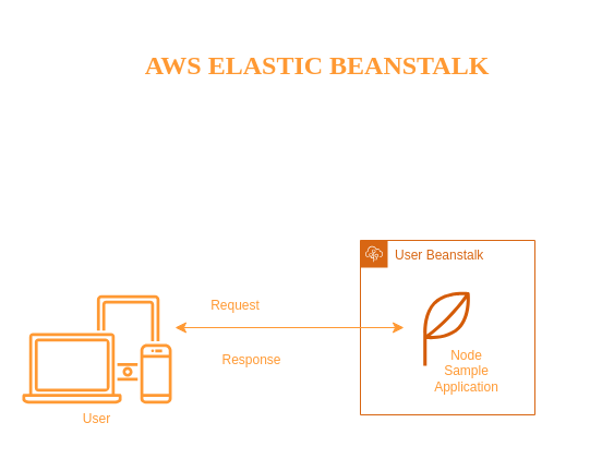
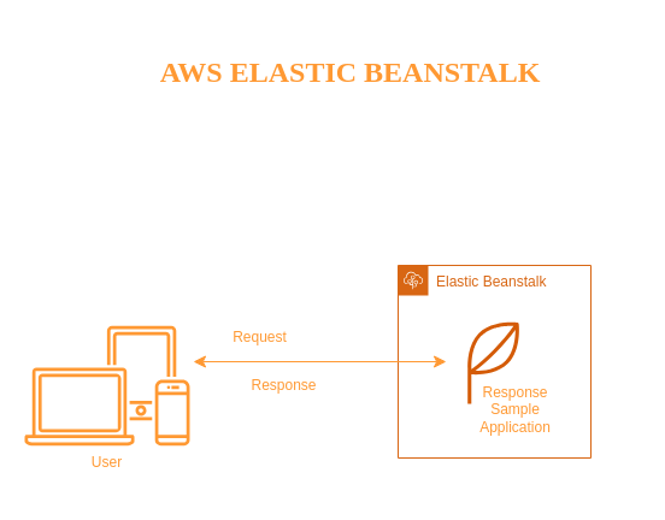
  <mxCell id="0" />
  <mxCell id="1" parent="0" />
  <mxCell id="2" value="&lt;font color=&quot;#ff9933&quot;&gt;User&lt;/font&gt;" style="sketch=0;outlineConnect=0;gradientColor=none;fontColor=#545B64;strokeColor=none;fillColor=#FF9933;dashed=0;verticalLabelPosition=bottom;verticalAlign=top;align=center;html=1;fontSize=12;fontStyle=0;aspect=fixed;shape=mxgraph.aws4.illustration_devices;pointerEvents=1" parent="1" vertex="1"><mxGeometry x="20" y="270" width="136.99" height="100" as="geometry" /></mxCell>
- <mxCell id="3" value="&lt;font color=&quot;#ffffff&quot;&gt;AWS Cloud&lt;/font&gt;" style="points=[[0,0],[0.25,0],[0.5,0],[0.75,0],[1,0],[1,0.25],[1,0.5],[1,0.75],[1,1],[0.75,1],[0.5,1],[0.25,1],[0,1],[0,0.75],[0,0.5],[0,0.25]];outlineConnect=0;gradientColor=none;html=1;whiteSpace=wrap;fontSize=12;fontStyle=0;container=1;pointerEvents=0;collapsible=0;recursiveResize=0;shape=mxgraph.aws4.group;grIcon=mxgraph.aws4.group_aws_cloud_alt;strokeColor=#FFFFFF;fillColor=none;verticalAlign=top;align=left;spacingLeft=30;fontColor=#232F3E;dashed=0;" parent="1" vertex="1"><mxGeometry x="290" y="180" width="240" height="230" as="geometry" /></mxCell>
- <mxCell id="4" value="User Beanstalk&amp;nbsp;" style="points=[[0,0],[0.25,0],[0.5,0],[0.75,0],[1,0],[1,0.25],[1,0.5],[1,0.75],[1,1],[0.75,1],[0.5,1],[0.25,1],[0,1],[0,0.75],[0,0.5],[0,0.25]];outlineConnect=0;gradientColor=none;html=1;whiteSpace=wrap;fontSize=12;fontStyle=0;container=1;pointerEvents=0;collapsible=0;recursiveResize=0;shape=mxgraph.aws4.group;grIcon=mxgraph.aws4.group_elastic_beanstalk;strokeColor=#D86613;fillColor=none;verticalAlign=top;align=left;spacingLeft=30;fontColor=#D86613;dashed=0;" parent="3" vertex="1"><mxGeometry x="40" y="40" width="160" height="160" as="geometry" /></mxCell>
+ <mxCell id="3" value="&lt;font color=&quot;#ffffff&quot;&gt;AWS Response&lt;/font&gt;" style="points=[[0,0],[0.25,0],[0.5,0],[0.75,0],[1,0],[1,0.25],[1,0.5],[1,0.75],[1,1],[0.75,1],[0.5,1],[0.25,1],[0,1],[0,0.75],[0,0.5],[0,0.25]];outlineConnect=0;gradientColor=none;html=1;whiteSpace=wrap;fontSize=12;fontStyle=0;container=1;pointerEvents=0;collapsible=0;recursiveResize=0;shape=mxgraph.aws4.group;grIcon=mxgraph.aws4.group_aws_cloud_alt;strokeColor=#FFFFFF;fillColor=none;verticalAlign=top;align=left;spacingLeft=30;fontColor=#232F3E;dashed=0;" parent="1" vertex="1"><mxGeometry x="290" y="180" width="240" height="230" as="geometry" /></mxCell>
+ <mxCell id="4" value="Elastic Beanstalk&amp;nbsp;" style="points=[[0,0],[0.25,0],[0.5,0],[0.75,0],[1,0],[1,0.25],[1,0.5],[1,0.75],[1,1],[0.75,1],[0.5,1],[0.25,1],[0,1],[0,0.75],[0,0.5],[0,0.25]];outlineConnect=0;gradientColor=none;html=1;whiteSpace=wrap;fontSize=12;fontStyle=0;container=1;pointerEvents=0;collapsible=0;recursiveResize=0;shape=mxgraph.aws4.group;grIcon=mxgraph.aws4.group_elastic_beanstalk;strokeColor=#D86613;fillColor=none;verticalAlign=top;align=left;spacingLeft=30;fontColor=#D86613;dashed=0;" parent="3" vertex="1"><mxGeometry x="40" y="40" width="160" height="160" as="geometry" /></mxCell>
  <mxCell id="5" value="" style="sketch=0;outlineConnect=0;fontColor=#232F3E;gradientColor=none;fillColor=#D45B07;strokeColor=none;dashed=0;verticalLabelPosition=bottom;verticalAlign=top;align=center;html=1;fontSize=12;fontStyle=0;aspect=fixed;pointerEvents=1;shape=mxgraph.aws4.application;" parent="4" vertex="1"><mxGeometry x="57.39" y="45" width="45.21" height="70" as="geometry" /></mxCell>
- <mxCell id="6" value="&lt;font color=&quot;#ff9933&quot;&gt;Node&lt;br&gt;Sample&lt;br&gt;Application&lt;/font&gt;" style="text;html=1;align=center;verticalAlign=middle;resizable=0;points=[];autosize=1;strokeColor=none;fillColor=none;fontColor=#FFFFFF;" parent="4" vertex="1"><mxGeometry x="57.39" y="90" width="80" height="60" as="geometry" /></mxCell>
+ <mxCell id="6" value="&lt;font color=&quot;#ff9933&quot;&gt;Response&lt;br&gt;Sample&lt;br&gt;Application&lt;/font&gt;" style="text;html=1;align=center;verticalAlign=middle;resizable=0;points=[];autosize=1;strokeColor=none;fillColor=none;fontColor=#FFFFFF;" parent="4" vertex="1"><mxGeometry x="57.39" y="90" width="80" height="60" as="geometry" /></mxCell>
  <mxCell id="7" value="" style="edgeStyle=none;orthogonalLoop=1;jettySize=auto;html=1;endArrow=classic;startArrow=classic;endSize=8;startSize=8;fontColor=#FFFFFF;strokeColor=#FF9933;" parent="1" edge="1"><mxGeometry width="100" relative="1" as="geometry"><mxPoint x="160" y="300" as="sourcePoint" /><mxPoint x="370" y="300" as="targetPoint" /><Array as="points" /></mxGeometry></mxCell>
  <mxCell id="8" value="&lt;font color=&quot;#ff9933&quot;&gt;Request&lt;/font&gt;" style="text;html=1;align=center;verticalAlign=middle;resizable=0;points=[];autosize=1;strokeColor=none;fillColor=none;fontColor=#FFFFFF;" parent="1" vertex="1"><mxGeometry x="180" y="265" width="70" height="30" as="geometry" /></mxCell>
- <mxCell id="9" value="&lt;font color=&quot;#ff9933&quot;&gt;Response&lt;/font&gt;" style="text;html=1;align=center;verticalAlign=middle;resizable=0;points=[];autosize=1;strokeColor=none;fillColor=none;fontColor=#FFFFFF;" parent="1" vertex="1"><mxGeometry x="190" y="315" width="80" height="30" as="geometry" /></mxCell>
+ <mxCell id="9" value="&lt;font color=&quot;#ff9933&quot;&gt;Response&lt;/font&gt;" style="text;html=1;align=center;verticalAlign=middle;resizable=0;points=[];autosize=1;strokeColor=none;fillColor=none;fontColor=#FFFFFF;" parent="1" vertex="1"><mxGeometry x="195" y="305" width="80" height="30" as="geometry" /></mxCell>
  <mxCell id="10" value="&lt;h1&gt;&lt;font face=&quot;Comic Sans MS&quot;&gt;AWS ELASTIC BEANSTALK&lt;/font&gt;&lt;/h1&gt;" style="text;html=1;align=center;verticalAlign=middle;resizable=0;points=[];autosize=1;strokeColor=none;fillColor=none;fontColor=#FF9933;" parent="1" vertex="1"><mxGeometry x="110" y="20" width="360" height="80" as="geometry" /></mxCell>
  <mxCell id="11" value="&lt;h2&gt;&lt;font color=&quot;#ffffff&quot;&gt;Architecture Request&lt;/font&gt;&lt;/h2&gt;" style="text;html=1;align=center;verticalAlign=middle;resizable=0;points=[];autosize=1;strokeColor=none;fillColor=none;fontFamily=Comic Sans MS;fontColor=#FF9933;" parent="1" vertex="1"><mxGeometry x="175" y="70" width="210" height="60" as="geometry" /></mxCell>
